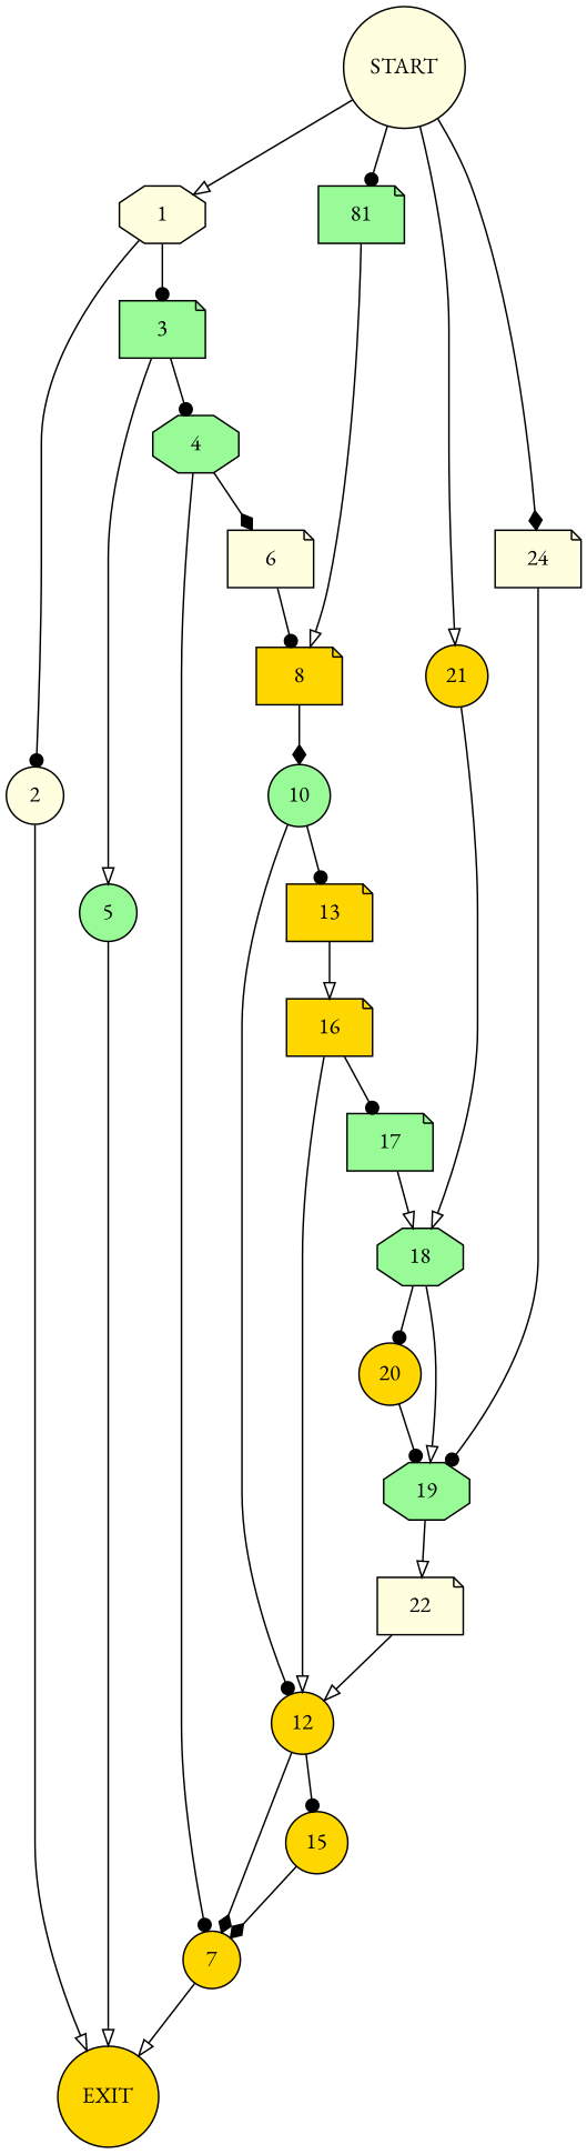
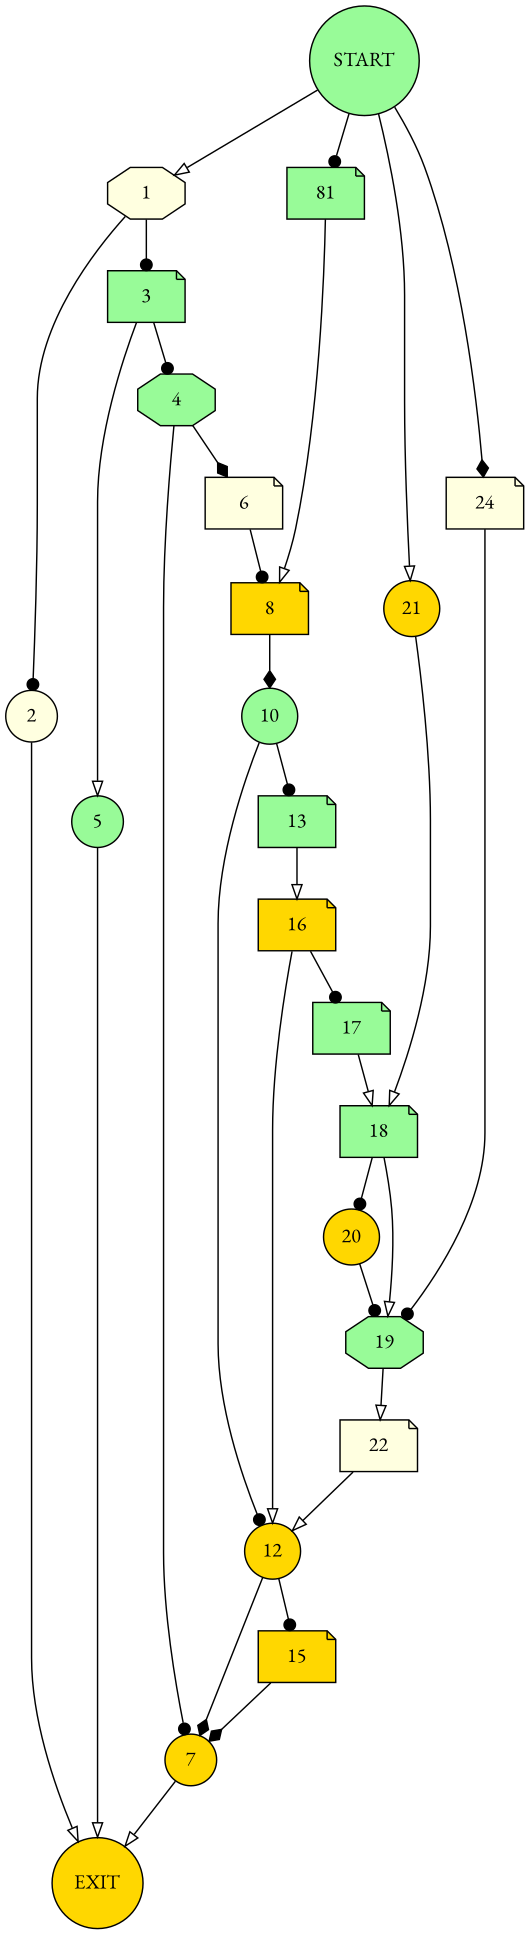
  digraph {
    fontname="EB Garamond"
    node [fillcolor=palegreen fontname="EB Garamond" shape=note style=filled]
    edge [arrowhead=onormal fontname="EB Garamond"]
-   n1 [fillcolor=lightyellow label=START shape=circle]
+   n1 [label=START shape=circle]
    1 [fillcolor=lightyellow shape=octagon]
    n3 [label=81]
    21 [fillcolor=gold shape=circle]
    24 [fillcolor=lightyellow]
    2 [fillcolor=lightyellow shape=circle]
    3
    8 [fillcolor=gold]
-   18 [shape=octagon]
+   18
    19 [shape=octagon]
    n11 [fillcolor=gold label=EXIT shape=circle]
    4 [shape=octagon]
    5 [shape=circle]
    6 [fillcolor=lightyellow]
    7 [fillcolor=gold shape=circle]
    10 [shape=circle]
    12 [fillcolor=gold shape=circle]
-   13 [fillcolor=gold]
-   15 [fillcolor=gold shape=circle]
+   13
+   15 [fillcolor=gold]
    16 [fillcolor=gold]
    17
    20 [fillcolor=gold shape=circle]
    22 [fillcolor=lightyellow]
    n1 -> 1
    n1 -> n3 [arrowhead=dot]
    n1 -> 21
    n1 -> 24 [arrowhead=diamond]
    1 -> 2 [arrowhead=dot]
    1 -> 3 [arrowhead=dot]
    n3 -> 8
    21 -> 18
    24 -> 19 [arrowhead=dot]
    2 -> n11
    3 -> 4 [arrowhead=dot]
    3 -> 5
    8 -> 10 [arrowhead=diamond]
    18 -> 19
    18 -> 20 [arrowhead=dot]
    19 -> 22
    4 -> 6 [arrowhead=diamond]
    4 -> 7 [arrowhead=dot]
    5 -> n11
    6 -> 8 [arrowhead=dot]
    7 -> n11
    10 -> 12 [arrowhead=dot]
    10 -> 13 [arrowhead=dot]
    12 -> 7 [arrowhead=diamond]
    12 -> 15 [arrowhead=dot]
    13 -> 16
    15 -> 7 [arrowhead=diamond]
    16 -> 12
    16 -> 17 [arrowhead=dot]
    17 -> 18
    20 -> 19 [arrowhead=dot]
    22 -> 12
  }
